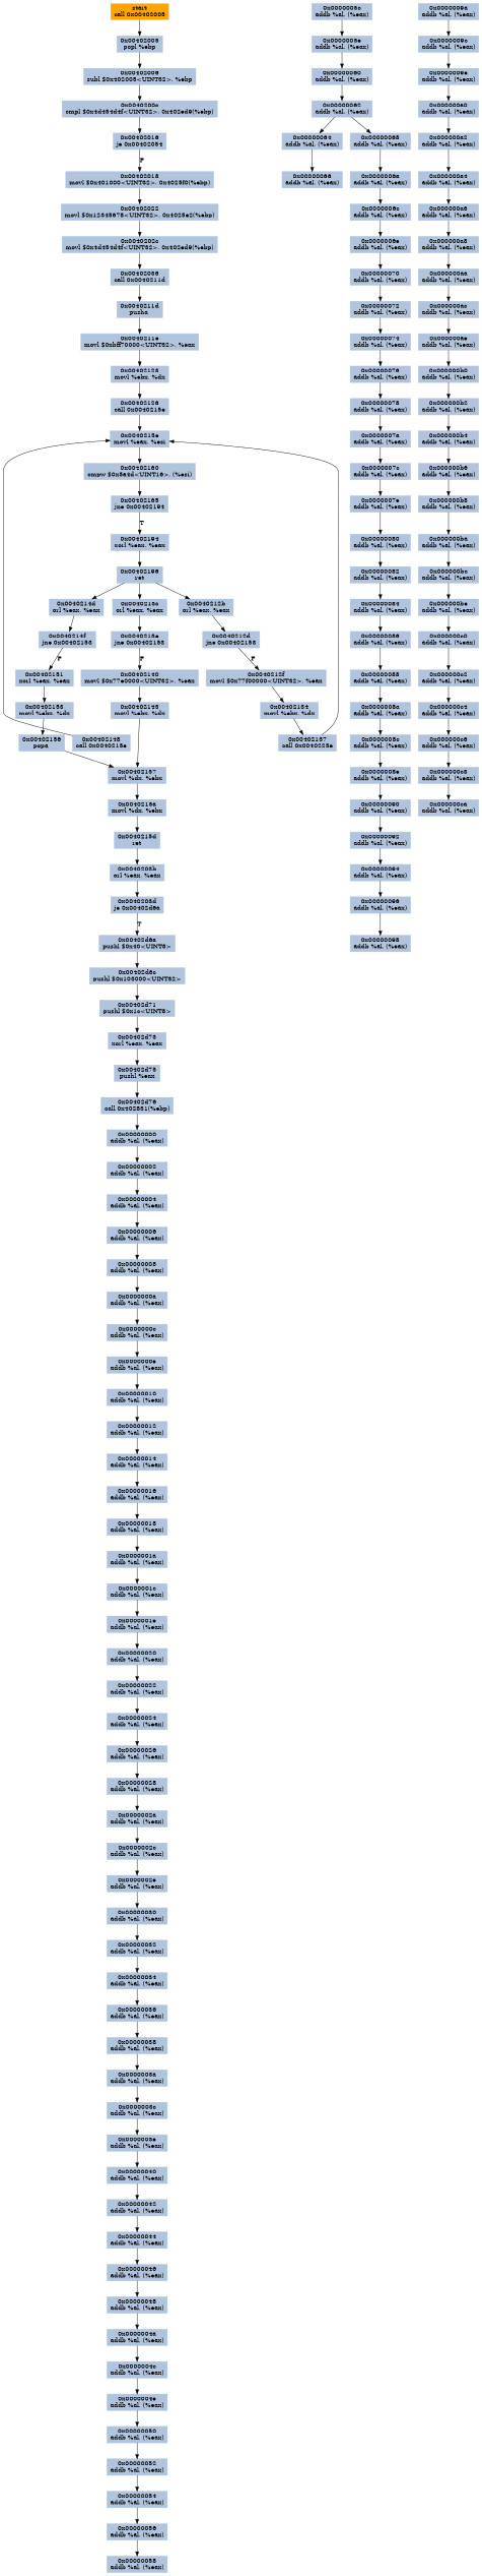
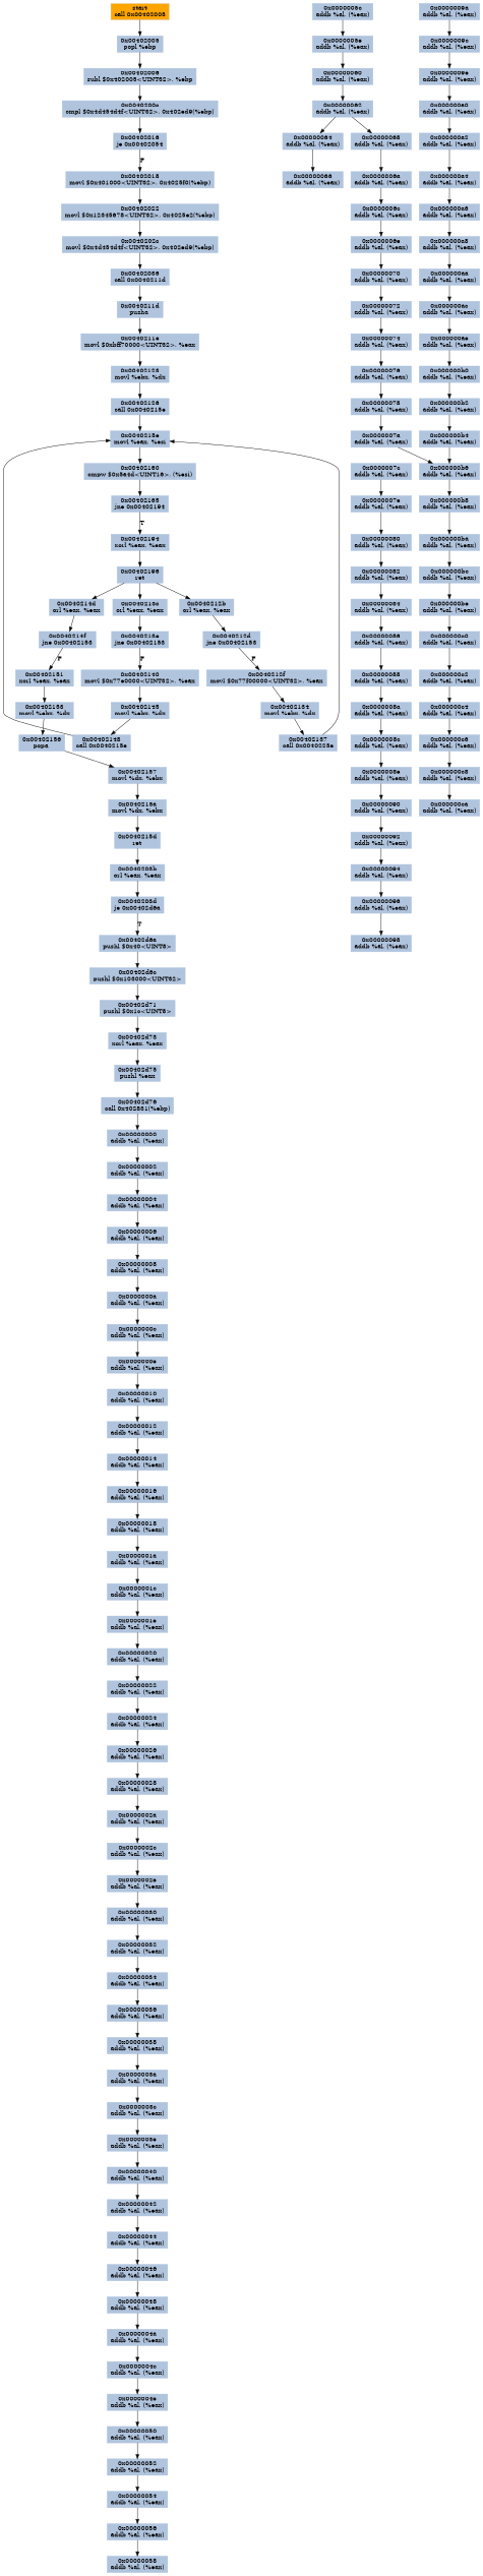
  digraph {
    node [color=lightsteelblue fillcolor=lightsteelblue shape=rectangle style=filled]
    edge [color="#000000"]
    n1 [color=lightgrey fillcolor=orange label="start\ncall 0x00402005"]
    n2 [label="0x00402005\npopl %ebp"]
    n3 [label="0x00402006\nsubl $0x402005<UINT32>, %ebp"]
    n4 [label="0x0040200c\ncmpl $0x4d454d4f<UINT32>, 0x402ed9(%ebp)"]
    n5 [label="0x00402016\nje 0x00402054"]
    n6 [label="0x00402018\nmovl $0x401000<UINT32>, 0x4025f0(%ebp)"]
    n7 [label="0x00402022\nmovl $0x12345678<UINT32>, 0x4025e2(%ebp)"]
    n8 [label="0x0040202c\nmovl $0x4d454d4f<UINT32>, 0x402ed9(%ebp)"]
    n9 [label="0x00402036\ncall 0x0040211d"]
    n10 [label="0x0040211d\npusha "]
    n11 [label="0x0040211e\nmovl $0xbff70000<UINT32>, %eax"]
    n12 [label="0x00402123\nmovl %ebx, %dx"]
    n13 [label="0x00402126\ncall 0x0040215e"]
    n14 [label="0x0040215e\nmovl %eax, %esi"]
    n15 [label="0x00402160\ncmpw $0x5a4d<UINT16>, (%esi)"]
    n16 [label="0x00402165\njne 0x00402194"]
    n17 [label="0x00402194\nxorl %eax, %eax"]
    n18 [label="0x00402196\nret"]
    n19 [label="0x0040212b\norl %eax, %eax"]
    n20 [label="0x0040213c\norl %eax, %eax"]
    n21 [label="0x0040214d\norl %eax, %eax"]
    n22 [label="0x0040212d\njne 0x00402153"]
    n23 [label="0x0040213e\njne 0x00402153"]
    n24 [label="0x0040214f\njne 0x00402153"]
    n25 [label="0x0040212f\nmovl $0x77f00000<UINT32>, %eax"]
    n26 [label="0x00402134\nmovl %ebx, %dx"]
    n27 [label="0x00402137\ncall 0x0040225e"]
    n28 [label="0x00402140\nmovl $0x77e0000<UINT32>, %eax"]
    n29 [label="0x00402145\nmovl %ebx, %dx"]
    n30 [label="0x00402148\ncall 0x0040215e"]
    n31 [label="0x00402151\nxorl %eax, %eax"]
    n32 [label="0x00402153\nmovl %ebx, %dx"]
    n33 [label="0x00402156\npopa "]
    n34 [label="0x00402157\nmovl %dx, %ebx"]
    n35 [label="0x0040215a\nmovl %dx, %ebx"]
    n36 [label="0x0040215d\nret"]
    n37 [label="0x0040203b\norl %eax, %eax"]
    n38 [label="0x0040203d\nje 0x00402d6a"]
    n39 [label="0x00402d6a\npushl $0x40<UINT8>"]
    n40 [label="0x00402d6c\npushl $0x103000<UINT32>"]
    n41 [label="0x00402d71\npushl $0x1c<UINT8>"]
    n42 [label="0x00402d73\nxorl %eax, %eax"]
    n43 [label="0x00402d75\npushl %eax"]
    n44 [label="0x00402d76\ncall 0x402831(%ebp)"]
    n45 [label="0x00000000\naddb %al, (%eax)"]
    n46 [label="0x00000002\naddb %al, (%eax)"]
    n47 [label="0x00000004\naddb %al, (%eax)"]
    n48 [label="0x00000006\naddb %al, (%eax)"]
    n49 [label="0x00000008\naddb %al, (%eax)"]
    n50 [label="0x0000000a\naddb %al, (%eax)"]
    n51 [label="0x0000000c\naddb %al, (%eax)"]
    n52 [label="0x0000000e\naddb %al, (%eax)"]
    n53 [label="0x00000010\naddb %al, (%eax)"]
    n54 [label="0x00000012\naddb %al, (%eax)"]
    n55 [label="0x00000014\naddb %al, (%eax)"]
    n56 [label="0x00000016\naddb %al, (%eax)"]
    n57 [label="0x00000018\naddb %al, (%eax)"]
    n58 [label="0x0000001a\naddb %al, (%eax)"]
    n59 [label="0x0000001c\naddb %al, (%eax)"]
    n60 [label="0x0000001e\naddb %al, (%eax)"]
    n61 [label="0x00000020\naddb %al, (%eax)"]
    n62 [label="0x00000022\naddb %al, (%eax)"]
    n63 [label="0x00000024\naddb %al, (%eax)"]
    n64 [label="0x00000026\naddb %al, (%eax)"]
    n65 [label="0x00000028\naddb %al, (%eax)"]
    n66 [label="0x0000002a\naddb %al, (%eax)"]
    n67 [label="0x0000002c\naddb %al, (%eax)"]
    n68 [label="0x0000002e\naddb %al, (%eax)"]
    n69 [label="0x00000030\naddb %al, (%eax)"]
    n70 [label="0x00000032\naddb %al, (%eax)"]
    n71 [label="0x00000034\naddb %al, (%eax)"]
    n72 [label="0x00000036\naddb %al, (%eax)"]
    n73 [label="0x00000038\naddb %al, (%eax)"]
    n74 [label="0x0000003a\naddb %al, (%eax)"]
    n75 [label="0x0000003c\naddb %al, (%eax)"]
    n76 [label="0x0000003e\naddb %al, (%eax)"]
    n77 [label="0x00000040\naddb %al, (%eax)"]
    n78 [label="0x00000042\naddb %al, (%eax)"]
    n79 [label="0x00000044\naddb %al, (%eax)"]
    n80 [label="0x00000046\naddb %al, (%eax)"]
    n81 [label="0x00000048\naddb %al, (%eax)"]
    n82 [label="0x0000004a\naddb %al, (%eax)"]
    n83 [label="0x0000004c\naddb %al, (%eax)"]
    n84 [label="0x0000004e\naddb %al, (%eax)"]
    n85 [label="0x00000050\naddb %al, (%eax)"]
    n86 [label="0x00000052\naddb %al, (%eax)"]
    n87 [label="0x00000054\naddb %al, (%eax)"]
    n88 [label="0x00000056\naddb %al, (%eax)"]
    n89 [label="0x00000058\naddb %al, (%eax)"]
    n90 [label="0x0000005c\naddb %al, (%eax)"]
    n91 [label="0x0000005e\naddb %al, (%eax)"]
    n92 [label="0x00000060\naddb %al, (%eax)"]
    n93 [label="0x00000062\naddb %al, (%eax)"]
    n94 [label="0x00000064\naddb %al, (%eax)"]
    n95 [label="0x00000068\naddb %al, (%eax)"]
    n96 [label="0x00000066\naddb %al, (%eax)"]
    n97 [label="0x0000006a\naddb %al, (%eax)"]
    n98 [label="0x0000006c\naddb %al, (%eax)"]
    n99 [label="0x0000006e\naddb %al, (%eax)"]
    n100 [label="0x00000070\naddb %al, (%eax)"]
    n101 [label="0x00000072\naddb %al, (%eax)"]
    n102 [label="0x00000074\naddb %al, (%eax)"]
    n103 [label="0x00000076\naddb %al, (%eax)"]
    n104 [label="0x00000078\naddb %al, (%eax)"]
    n105 [label="0x0000007a\naddb %al, (%eax)"]
    n106 [label="0x0000007c\naddb %al, (%eax)"]
    n107 [label="0x0000007e\naddb %al, (%eax)"]
    n108 [label="0x00000080\naddb %al, (%eax)"]
    n109 [label="0x00000082\naddb %al, (%eax)"]
    n110 [label="0x00000084\naddb %al, (%eax)"]
    n111 [label="0x00000086\naddb %al, (%eax)"]
    n112 [label="0x00000088\naddb %al, (%eax)"]
    n113 [label="0x0000008a\naddb %al, (%eax)"]
    n114 [label="0x0000008c\naddb %al, (%eax)"]
    n115 [label="0x0000008e\naddb %al, (%eax)"]
    n116 [label="0x00000090\naddb %al, (%eax)"]
    n117 [label="0x00000092\naddb %al, (%eax)"]
    n118 [label="0x00000094\naddb %al, (%eax)"]
    n119 [label="0x00000096\naddb %al, (%eax)"]
    n120 [label="0x00000098\naddb %al, (%eax)"]
    n121 [label="0x0000009a\naddb %al, (%eax)"]
    n122 [label="0x0000009c\naddb %al, (%eax)"]
    n123 [label="0x0000009e\naddb %al, (%eax)"]
    n124 [label="0x000000a0\naddb %al, (%eax)"]
    n125 [label="0x000000a2\naddb %al, (%eax)"]
    n126 [label="0x000000a4\naddb %al, (%eax)"]
    n127 [label="0x000000a6\naddb %al, (%eax)"]
    n128 [label="0x000000a8\naddb %al, (%eax)"]
    n129 [label="0x000000aa\naddb %al, (%eax)"]
    n130 [label="0x000000ac\naddb %al, (%eax)"]
    n131 [label="0x000000ae\naddb %al, (%eax)"]
    n132 [label="0x000000b0\naddb %al, (%eax)"]
    n133 [label="0x000000b2\naddb %al, (%eax)"]
    n134 [label="0x000000b4\naddb %al, (%eax)"]
    n135 [label="0x000000b6\naddb %al, (%eax)"]
    n136 [label="0x000000b8\naddb %al, (%eax)"]
    n137 [label="0x000000ba\naddb %al, (%eax)"]
    n138 [label="0x000000bc\naddb %al, (%eax)"]
    n139 [label="0x000000be\naddb %al, (%eax)"]
    n140 [label="0x000000c0\naddb %al, (%eax)"]
    n141 [label="0x000000c2\naddb %al, (%eax)"]
    n142 [label="0x000000c4\naddb %al, (%eax)"]
    n143 [label="0x000000c6\naddb %al, (%eax)"]
    n144 [label="0x000000c8\naddb %al, (%eax)"]
    n145 [label="0x000000ca\naddb %al, (%eax)"]
    n1 -> n2
    n2 -> n3
    n3 -> n4
    n4 -> n5
    n5 -> n6 [label=F]
    n6 -> n7
    n7 -> n8
    n8 -> n9
    n9 -> n10
    n10 -> n11
    n11 -> n12
    n12 -> n13
    n13 -> n14
    n14 -> n15
    n15 -> n16
    n16 -> n17 [label=T]
    n17 -> n18
    n18 -> n19
    n18 -> n20
    n18 -> n21
    n19 -> n22
    n20 -> n23
    n21 -> n24
    n22 -> n25 [label=F]
    n23 -> n28 [label=F]
    n24 -> n31 [label=F]
    n25 -> n26
    n26 -> n27
    n27 -> n14
    n28 -> n29
-   n29 -> n34
+   n29 -> n30
    n30 -> n14
    n31 -> n32
    n32 -> n33
    n33 -> n34
    n34 -> n35
    n35 -> n36
    n36 -> n37
    n37 -> n38
    n38 -> n39 [label=T]
    n39 -> n40
    n40 -> n41
    n41 -> n42
    n42 -> n43
    n43 -> n44
    n44 -> n45
    n45 -> n46
    n46 -> n47
    n47 -> n48
    n48 -> n49
    n49 -> n50
    n50 -> n51
    n51 -> n52
    n52 -> n53
    n53 -> n54
    n54 -> n55
    n55 -> n56
    n56 -> n57
    n57 -> n58
    n58 -> n59
    n59 -> n60
    n60 -> n61
    n61 -> n62
    n62 -> n63
    n63 -> n64
    n64 -> n65
    n65 -> n66
    n66 -> n67
    n67 -> n68
    n68 -> n69
    n69 -> n70
    n70 -> n71
    n71 -> n72
    n72 -> n73
    n73 -> n74
    n74 -> n75
    n75 -> n76
    n76 -> n77
    n77 -> n78
    n78 -> n79
    n79 -> n80
    n80 -> n81
    n81 -> n82
    n82 -> n83
    n83 -> n84
    n84 -> n85
    n85 -> n86
    n86 -> n87
    n87 -> n88
    n88 -> n89
    n90 -> n91
    n91 -> n92
    n92 -> n93
    n93 -> n94
    n93 -> n95
    n94 -> n96
    n95 -> n97
    n97 -> n98
    n98 -> n99
    n99 -> n100
    n100 -> n101
    n101 -> n102
    n102 -> n103
    n103 -> n104
    n104 -> n105
-   n105 -> n106
+   n105 -> n135
    n106 -> n107
    n107 -> n108
    n108 -> n109
    n109 -> n110
    n110 -> n111
    n111 -> n112
    n112 -> n113
    n113 -> n114
    n114 -> n115
    n115 -> n116
    n116 -> n117
    n117 -> n118
    n118 -> n119
    n119 -> n120
    n121 -> n122
    n122 -> n123
    n123 -> n124
    n124 -> n125
    n125 -> n126
    n126 -> n127
    n127 -> n128
    n128 -> n129
    n129 -> n130
    n130 -> n131
    n131 -> n132
    n132 -> n133
    n133 -> n134
    n134 -> n135
    n135 -> n136
    n136 -> n137
    n137 -> n138
    n138 -> n139
    n139 -> n140
    n140 -> n141
    n141 -> n142
    n142 -> n143
    n143 -> n144
    n144 -> n145
  }
